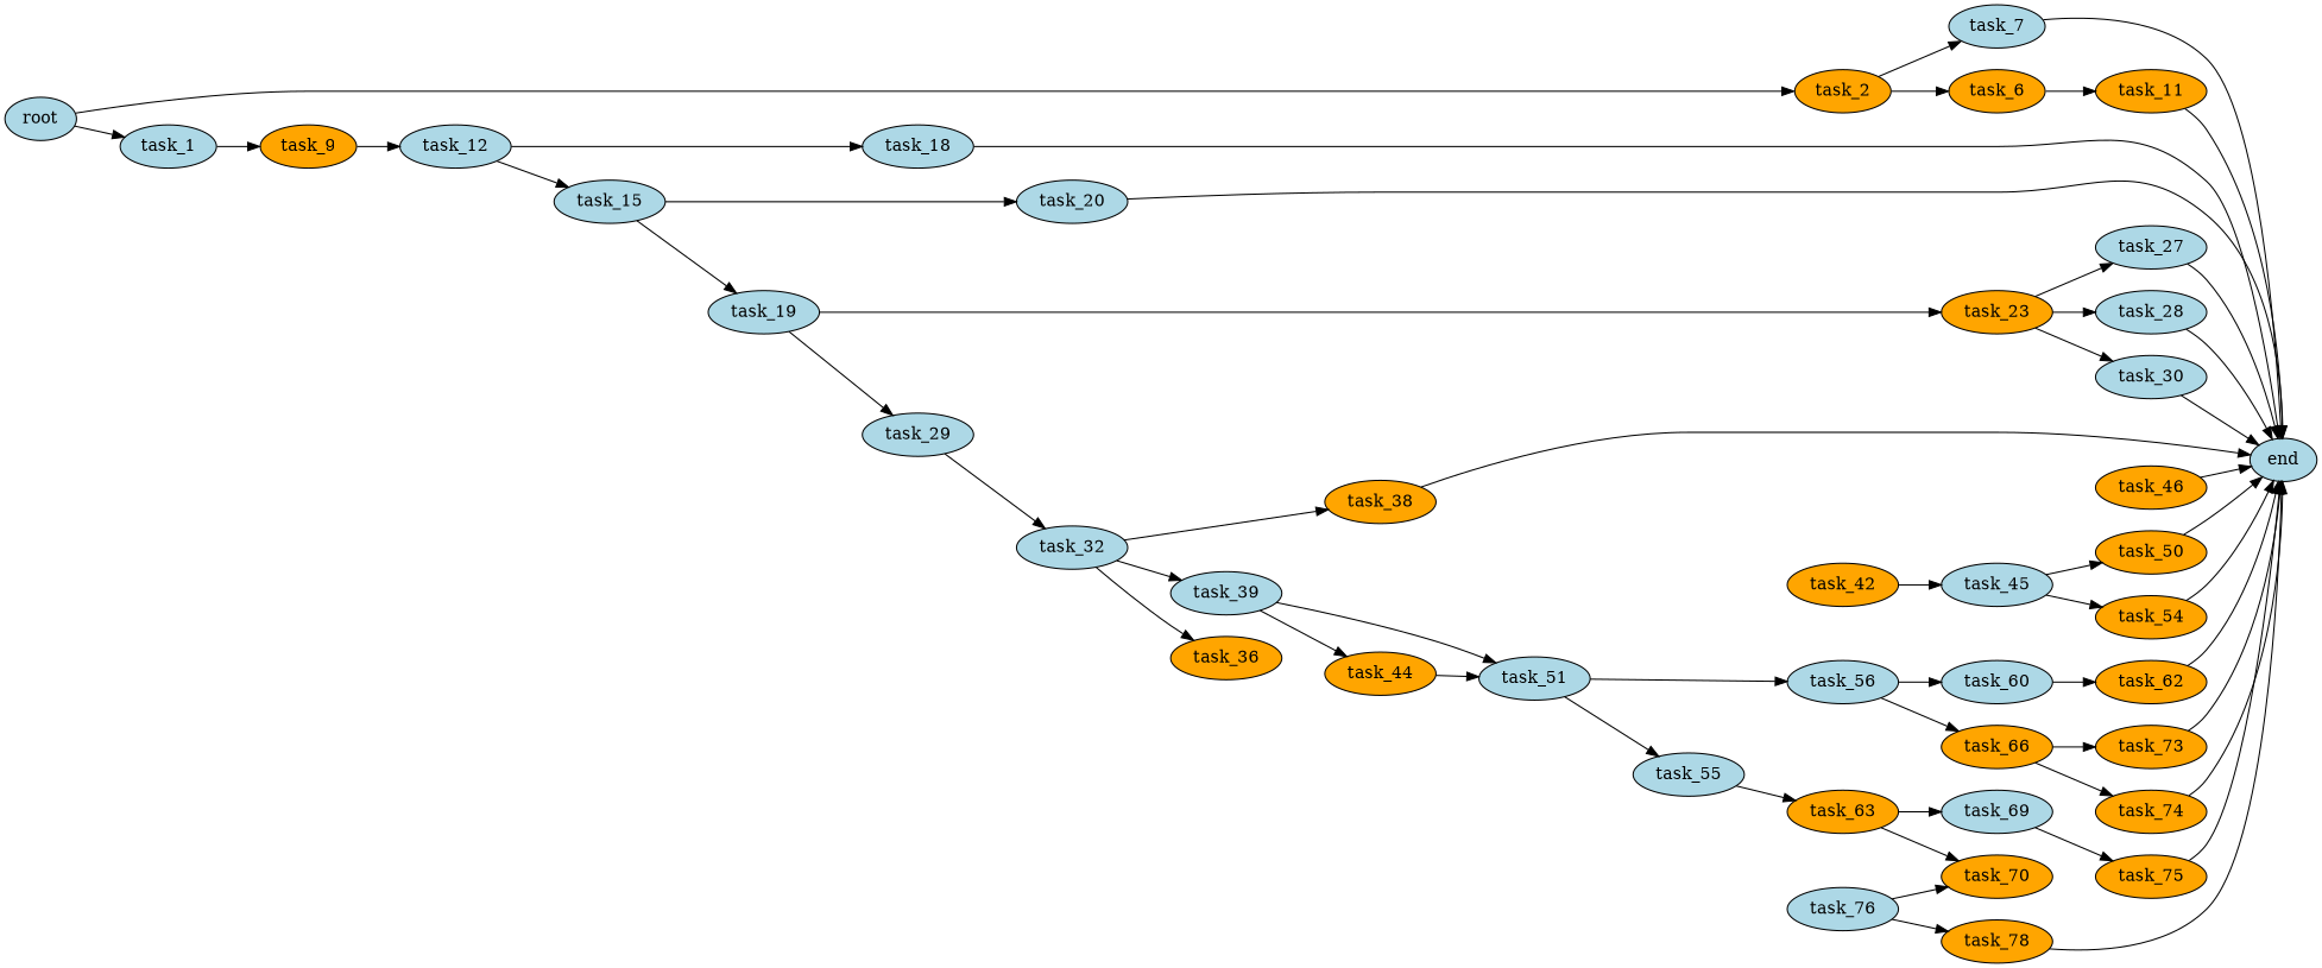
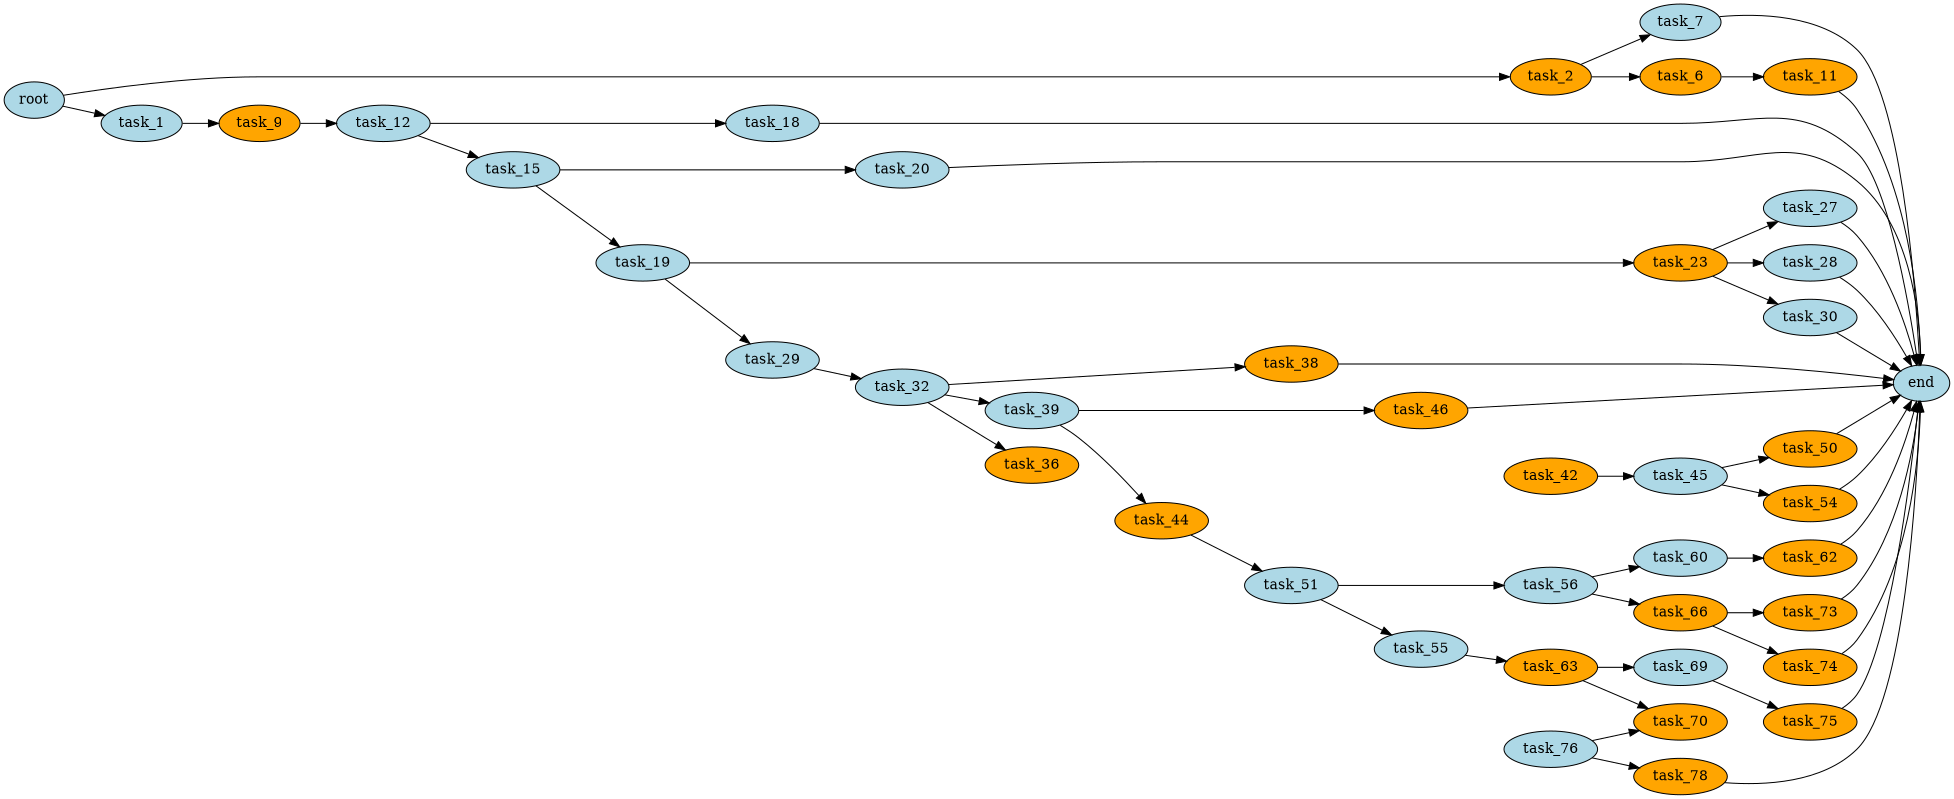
  digraph {
    fontname="DejaVu Serif"
    rankdir=LR
    node [fillcolor=lightblue fontname="DejaVu Serif" style=filled]
    edge [fontname="DejaVu Serif"]
    root
    task_1
    task_2 [fillcolor=orange]
    task_9 [fillcolor=orange]
    task_6 [fillcolor=orange]
    task_7
    task_12
    task_11 [fillcolor=orange]
    end
    task_15
    task_18
    task_19
    task_20
    task_23 [fillcolor=orange]
    task_29
    task_27
    task_28
    task_30
    task_32
    task_36 [fillcolor=orange]
    task_38 [fillcolor=orange]
    task_39
    task_44 [fillcolor=orange]
    task_46 [fillcolor=orange]
    task_42 [fillcolor=orange]
    task_45
    task_51
    task_50 [fillcolor=orange]
    task_54 [fillcolor=orange]
    task_55
    task_56
    task_63 [fillcolor=orange]
    task_60
    task_66 [fillcolor=orange]
    task_69
    task_70 [fillcolor=orange]
    task_62 [fillcolor=orange]
    task_73 [fillcolor=orange]
    task_74 [fillcolor=orange]
    task_75 [fillcolor=orange]
    task_76
    task_78 [fillcolor=orange]
    root -> task_1
    root -> task_2
    task_1 -> task_9
    task_2 -> task_6
    task_2 -> task_7
    task_9 -> task_12
    task_6 -> task_11
    task_7 -> end
    task_12 -> task_15
    task_12 -> task_18
    task_11 -> end
    task_15 -> task_19
    task_15 -> task_20
    task_18 -> end
    task_19 -> task_23
    task_19 -> task_29
    task_20 -> end
    task_23 -> task_27
    task_23 -> task_28
    task_23 -> task_30
    task_29 -> task_32
    task_27 -> end
    task_28 -> end
    task_30 -> end
    task_32 -> task_36
    task_32 -> task_38
    task_32 -> task_39
    task_38 -> end
    task_39 -> task_44
-   task_39 -> task_51
+   task_39 -> task_46
    task_44 -> task_51
    task_46 -> end
    task_42 -> task_45
    task_45 -> task_50
    task_45 -> task_54
    task_51 -> task_55
    task_51 -> task_56
    task_50 -> end
    task_54 -> end
    task_55 -> task_63
    task_56 -> task_60
    task_56 -> task_66
    task_63 -> task_69
    task_63 -> task_70
    task_60 -> task_62
    task_66 -> task_73
    task_66 -> task_74
    task_69 -> task_75
    task_62 -> end
    task_73 -> end
    task_74 -> end
    task_75 -> end
    task_76 -> task_70
    task_76 -> task_78
    task_78 -> end
  }
